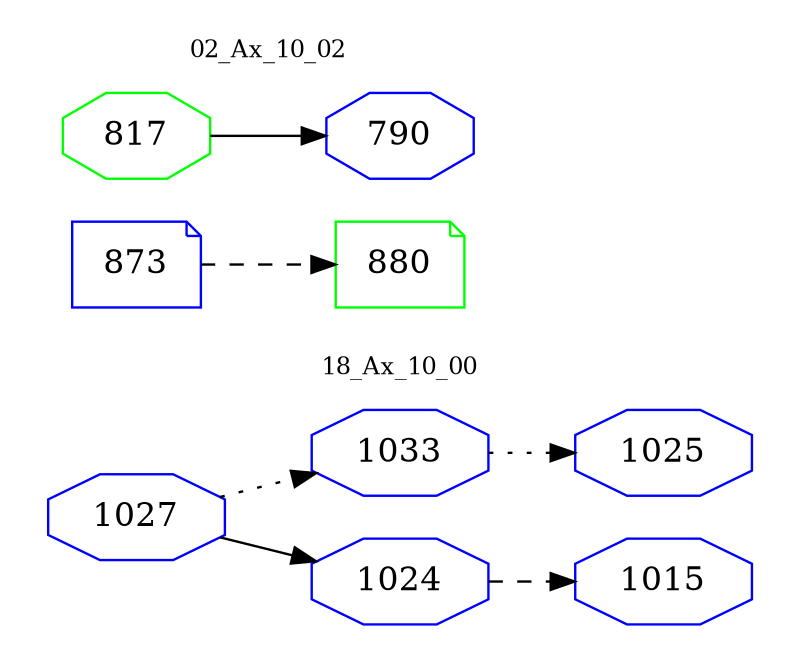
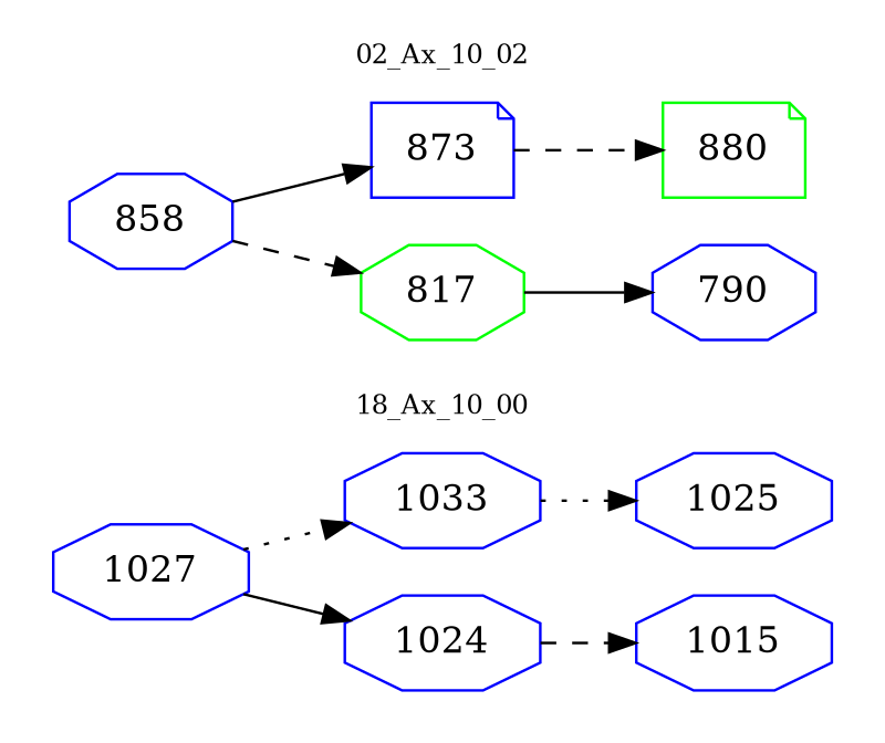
  digraph {
    rankdir=LR
    node [color=blue shape=octagon]
    edge [color=black style=solid]
    n1 [label=1027]
    n2 [label=1024]
    n3 [label=1033]
    n4 [label=1015]
    n5 [label=1025]
+   n6 [label=858]
    n7 [color=green label=817]
    n8 [label=873 shape=note]
    n9 [label=790]
    n10 [color=green label=880 shape=note]
    subgraph cluster_1 {
      color=white
      fontsize=10
      label="18_Ax_10_00"
      n1
      n2
      n3
      n4
      n5
    }
    subgraph cluster_2 {
      color=white
      fontsize=10
      label="02_Ax_10_02"
+     n6
      n7
      n8
      n9
      n10
    }
    n1 -> n2
    n1 -> n3 [style=dotted]
    n2 -> n4 [style=dashed]
    n3 -> n5 [style=dotted]
+   n6 -> n7 [style=dashed]
+   n6 -> n8
    n7 -> n9
    n8 -> n10 [style=dashed]
  }
